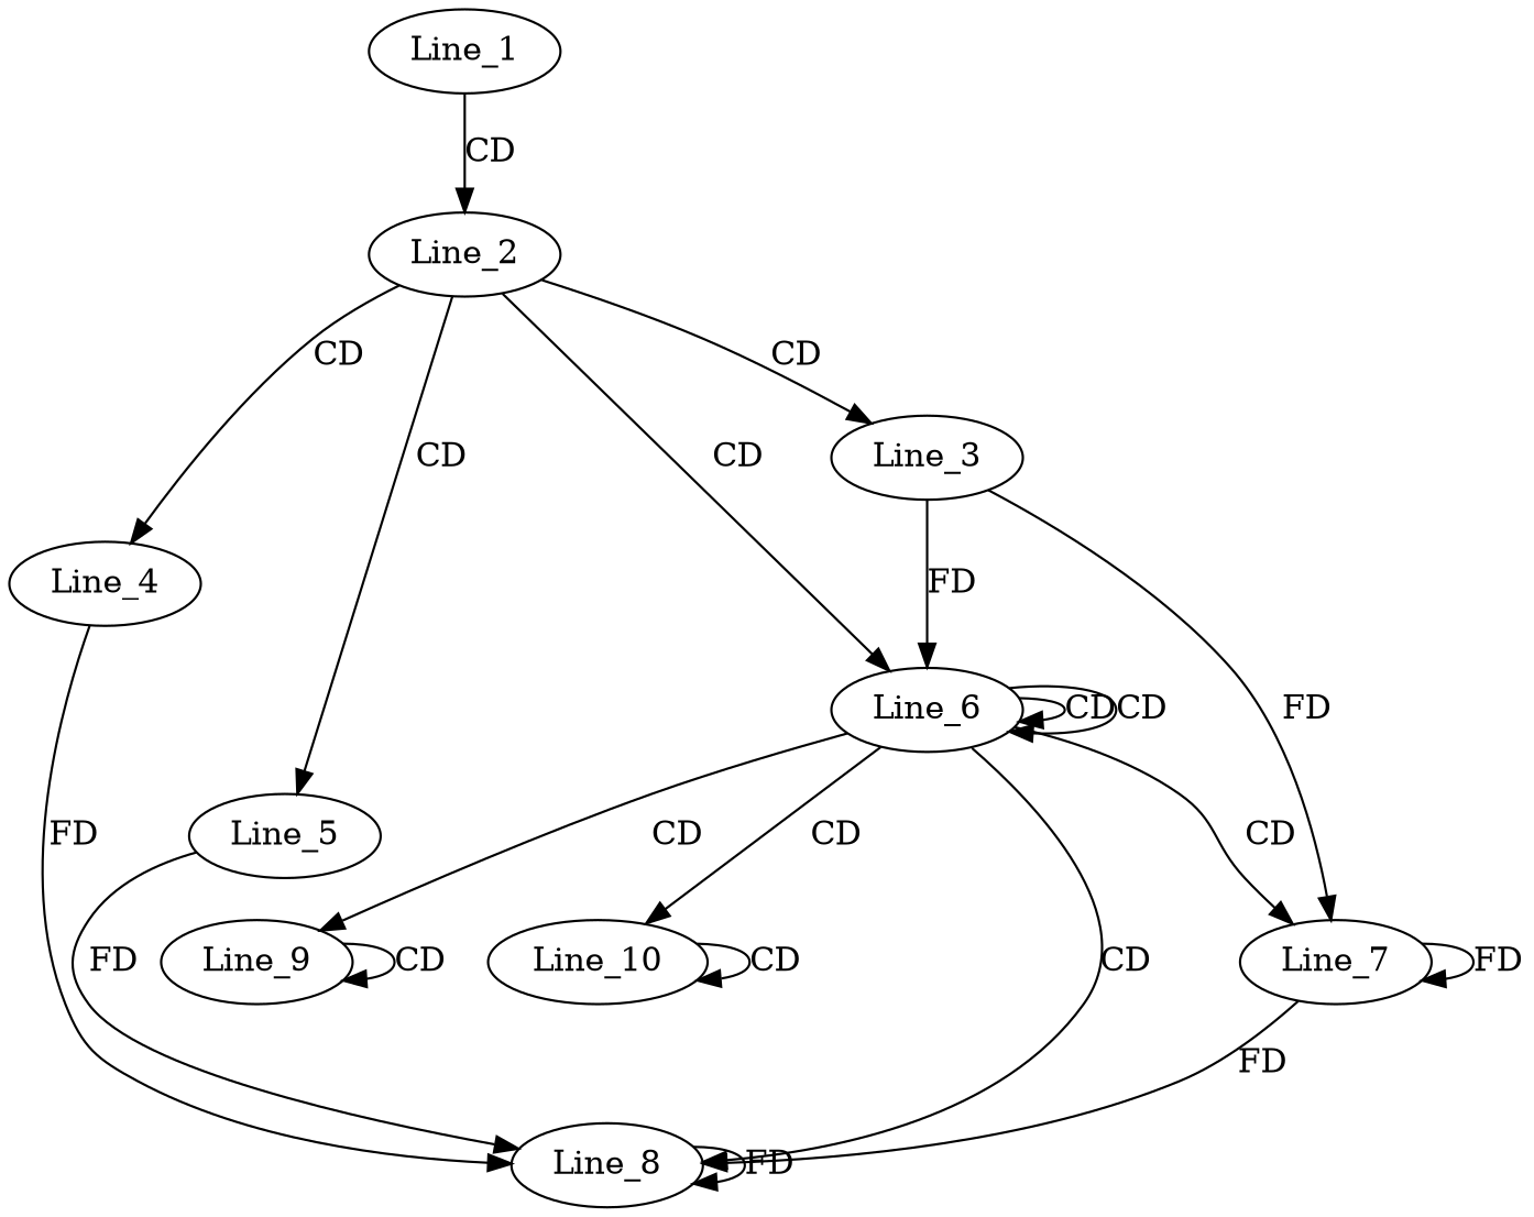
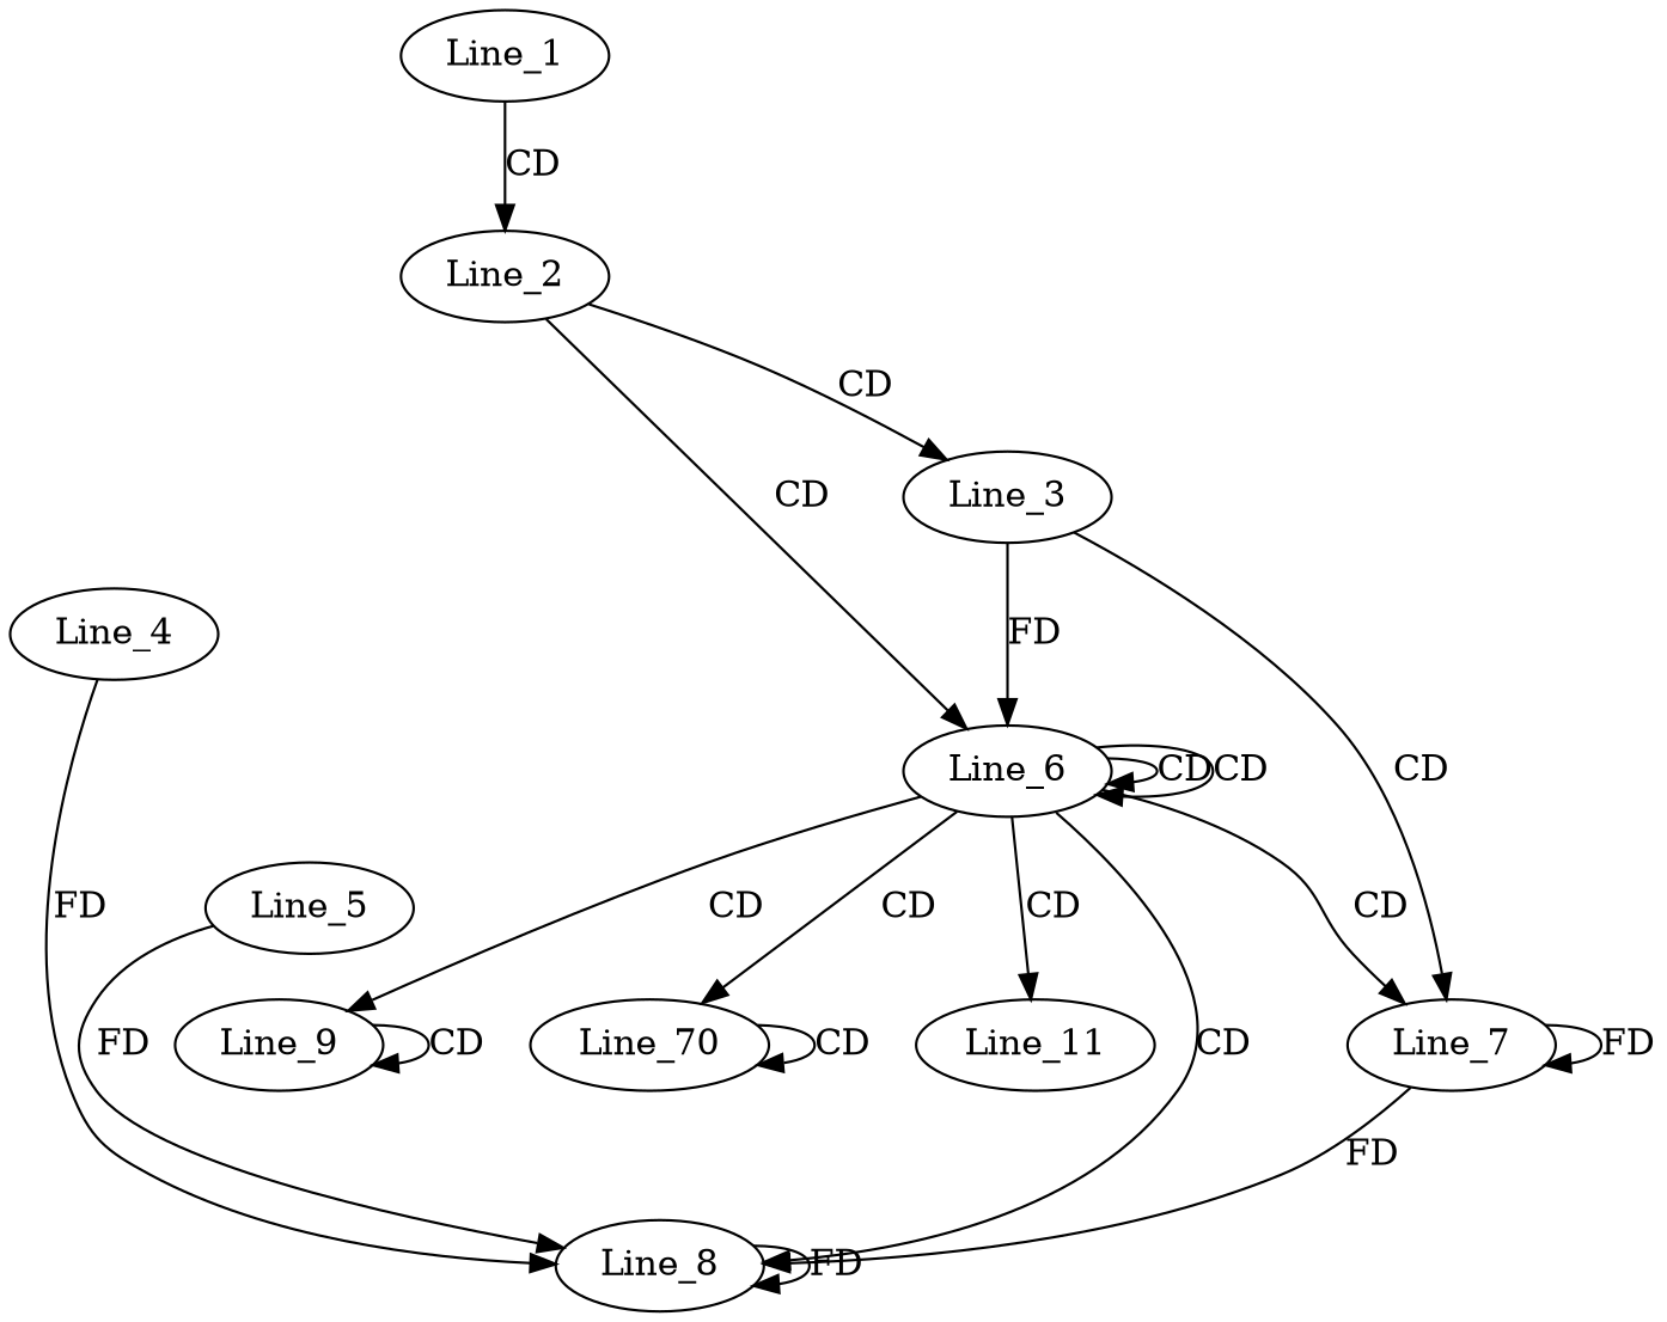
  digraph {
    Line_1
    Line_2
    Line_3
    Line_4
    Line_5
    Line_6
    Line_7
    Line_8
    Line_9
-   Line_10
+   Line_10 [label=Line_70]
+   Line_11
    Line_1 -> Line_2 [label=CD]
    Line_2 -> Line_3 [label=CD]
-   Line_2 -> Line_4 [label=CD]
-   Line_2 -> Line_5 [label=CD]
    Line_2 -> Line_6 [label=CD]
    Line_3 -> Line_6 [label=FD]
-   Line_3 -> Line_7 [label=FD]
+   Line_3 -> Line_7 [label=CD]
    Line_4 -> Line_8 [label=FD]
    Line_5 -> Line_8 [label=FD]
    Line_6 -> Line_6 [label=CD]
    Line_6 -> Line_6 [label=CD]
    Line_6 -> Line_7 [label=CD]
    Line_6 -> Line_8 [label=CD]
    Line_6 -> Line_9 [label=CD]
    Line_6 -> Line_10 [label=CD]
+   Line_6 -> Line_11 [label=CD]
    Line_7 -> Line_7 [label=FD]
    Line_7 -> Line_8 [label=FD]
    Line_8 -> Line_8 [label=FD]
    Line_9 -> Line_9 [label=CD]
    Line_10 -> Line_10 [label=CD]
  }
